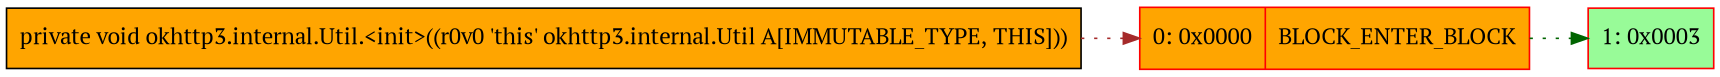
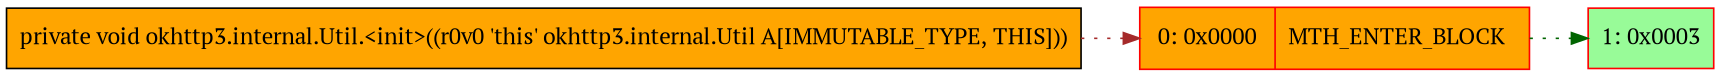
  digraph {
    rankdir=LR
    fontname="PT Serif"
    node [color=red shape=record style=filled fillcolor=orange fontname="PT Serif"]
    edge [style=dotted fontname="PT Serif"]
-   n1 [label="{0\:\ 0x0000|BLOCK_ENTER_BLOCK\l}"]
+   n1 [label="{0\:\ 0x0000|MTH_ENTER_BLOCK\l}"]
    n2 [label="{1\:\ 0x0003}" fillcolor=palegreen]
    n3 [label="{private void okhttp3.internal.Util.\<init\>((r0v0 'this' okhttp3.internal.Util A[IMMUTABLE_TYPE, THIS])) }" color=""]
    subgraph cluster_1 {
      label="R(0)"
    }
    n1 -> n2 [color=darkgreen]
    n3 -> n1 [color=brown]
  }
